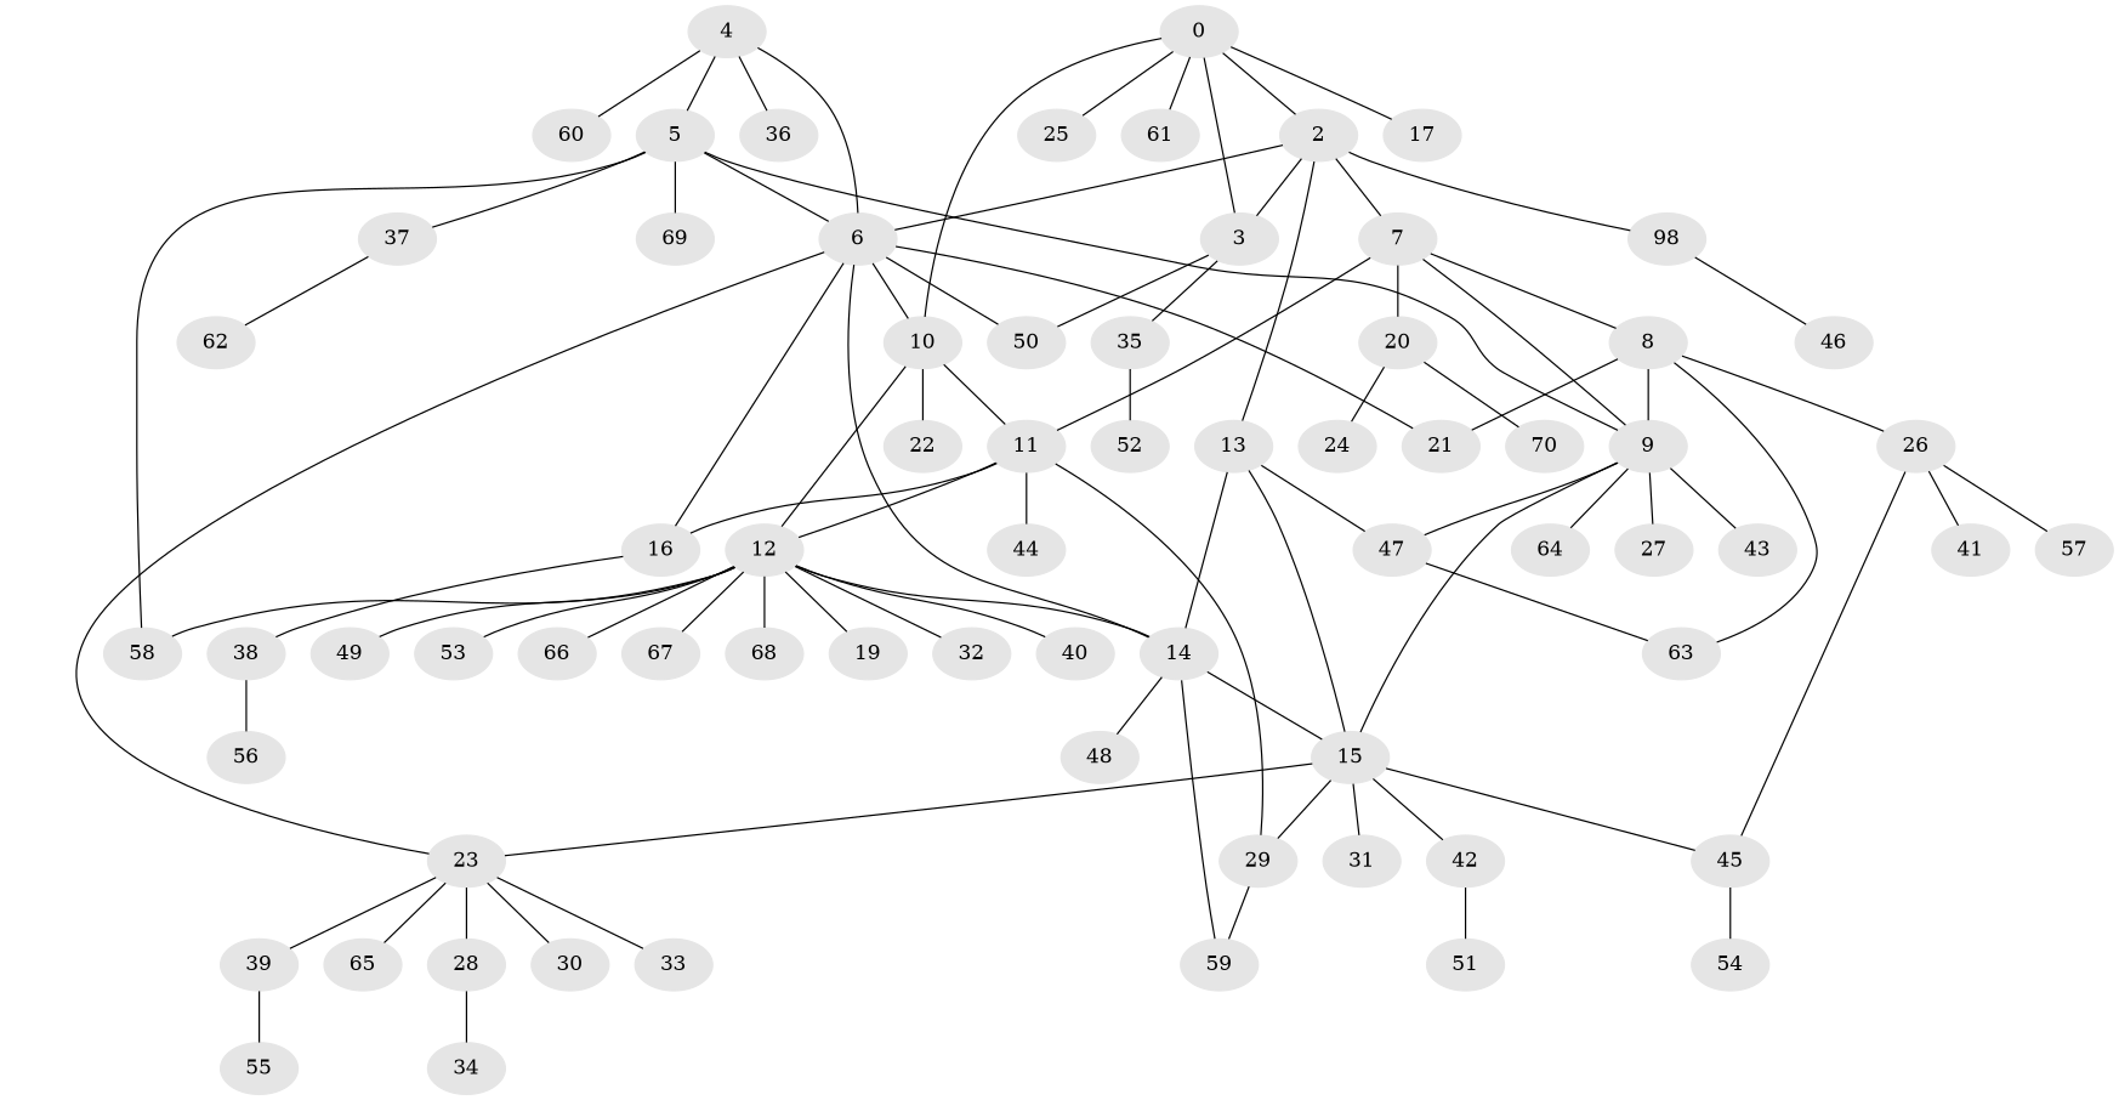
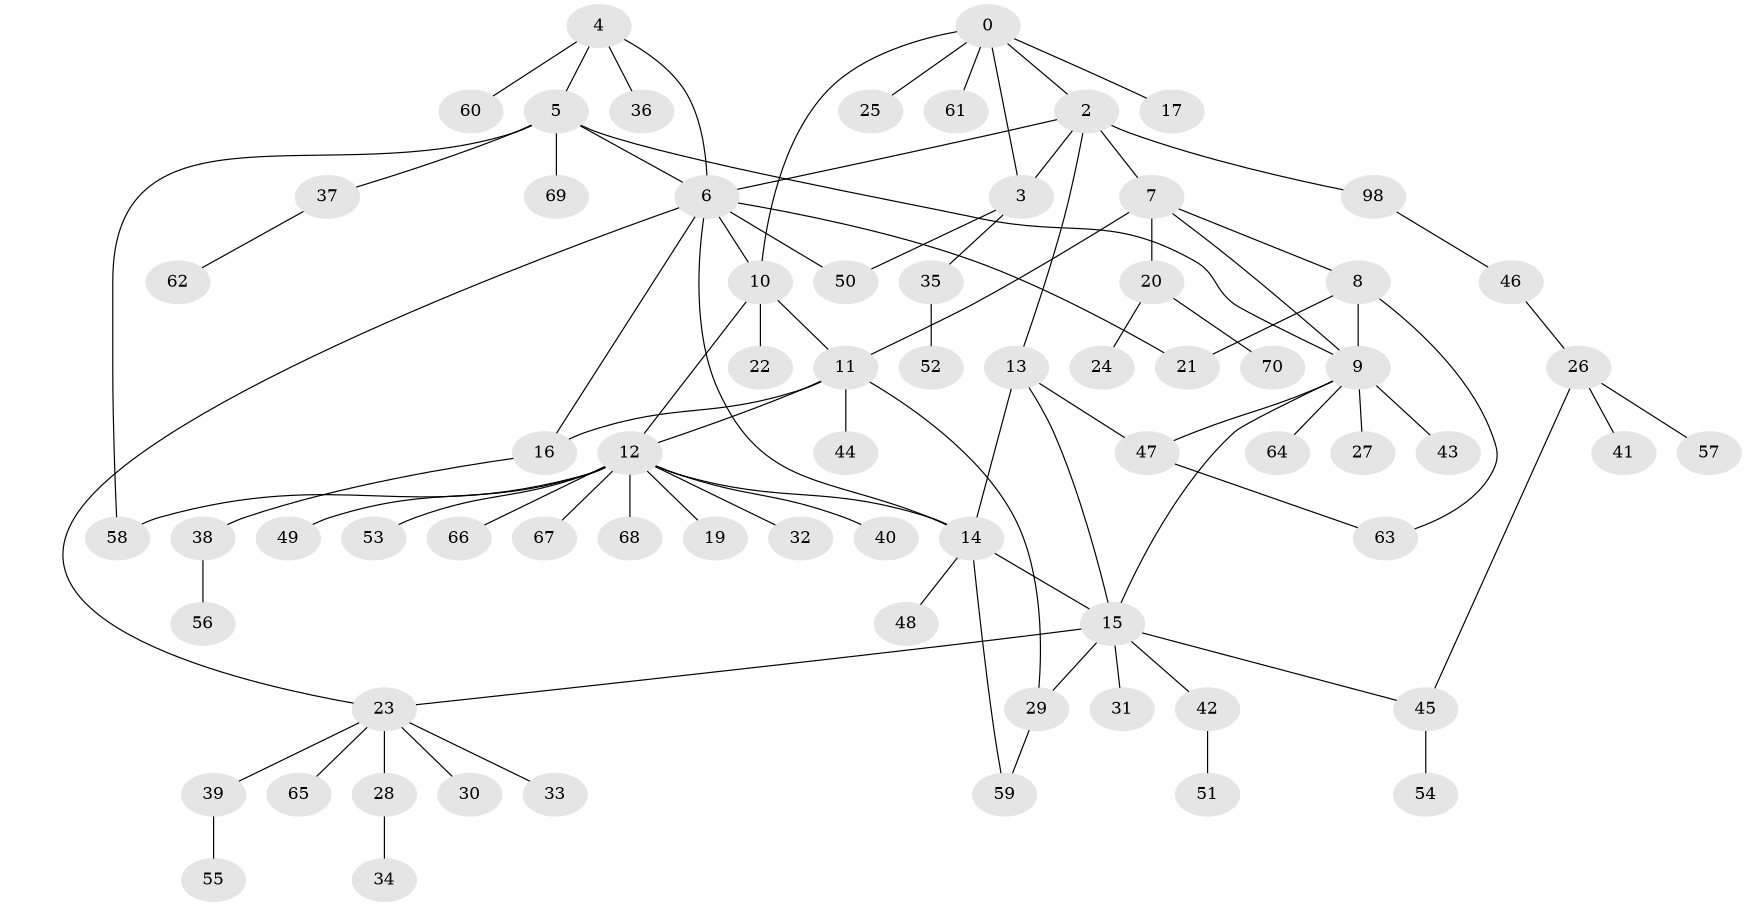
  graph {
    node [color=gray90 style=filled]
    n1 [label=0]
    2
    3
    10
    17
    25
    61
    6
    7
    13
    n11 [label=98]
    35
    50
    11
    12
    22
    14
    16
    21
    23
    9
    8
    20
    15
    47
    46
    52
    4
    5
    36
    60
    37
    58
    69
    27
    43
    64
    62
    48
    59
    38
    28
    30
    33
    39
    65
    26
    63
    29
    44
    24
    70
    45
    41
    57
    31
    42
    19
    32
    40
    49
    53
    66
    67
    68
    51
    54
    56
    34
    55
    n1 -- 2
    n1 -- 3
    n1 -- 10
    n1 -- 17
    n1 -- 25
    n1 -- 61
    2 -- 3
    2 -- 6
    2 -- 7
    2 -- 13
    2 -- n11
    3 -- 35
    3 -- 50
    10 -- 11
    10 -- 12
    10 -- 22
    6 -- 10
    6 -- 50
    6 -- 14
    6 -- 16
    6 -- 21
    6 -- 23
    7 -- 11
    7 -- 9
    7 -- 8
    7 -- 20
    13 -- 14
    13 -- 15
    13 -- 47
    n11 -- 46
    35 -- 52
    11 -- 12
    11 -- 16
    11 -- 29
    11 -- 44
    12 -- 14
    12 -- 58
    12 -- 19
    12 -- 32
    12 -- 40
    12 -- 49
    12 -- 53
    12 -- 66
    12 -- 67
    12 -- 68
    14 -- 15
    14 -- 48
    14 -- 59
    16 -- 38
    23 -- 28
    23 -- 30
    23 -- 33
    23 -- 39
    23 -- 65
    9 -- 15
    9 -- 47
    9 -- 27
    9 -- 43
    9 -- 64
    8 -- 21
    8 -- 9
-   8 -- 26
+   46 -- 26
    8 -- 63
    20 -- 24
    20 -- 70
    15 -- 23
    15 -- 29
    15 -- 45
    15 -- 31
    15 -- 42
    47 -- 63
    4 -- 6
    4 -- 5
    4 -- 36
    4 -- 60
    5 -- 6
    5 -- 9
    5 -- 37
    5 -- 58
    5 -- 69
    37 -- 62
    38 -- 56
    28 -- 34
    39 -- 55
    26 -- 45
    26 -- 41
    26 -- 57
    29 -- 59
    45 -- 54
    42 -- 51
  }
